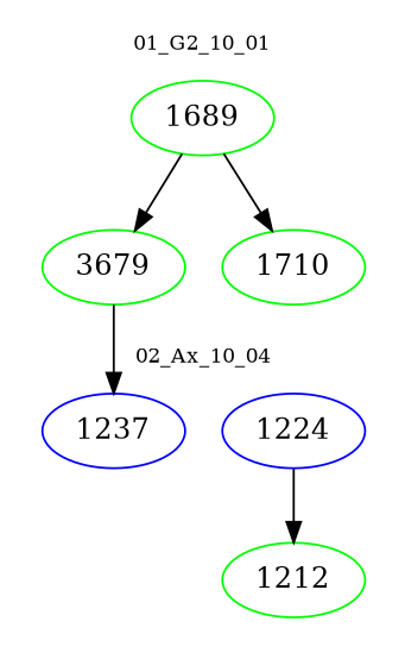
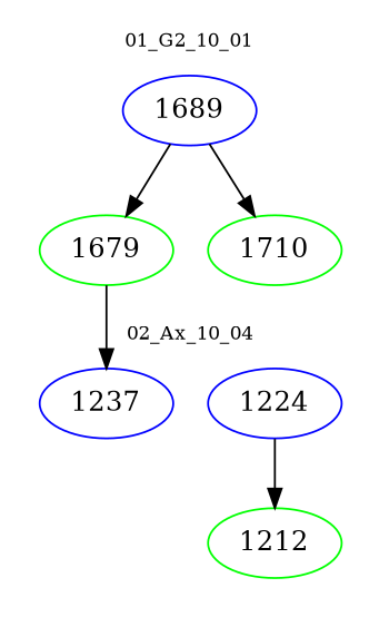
  digraph {
    node [color=blue]
    edge [color=black]
    n1 [label=1224]
    n2 [color=green label=1212]
    n3 [label=1237]
-   n4 [color=green label=1689]
-   n5 [color=green label=3679]
+   n4 [label=1689]
+   n5 [color=green label=1679]
    n6 [color=green label=1710]
    subgraph cluster_1 {
      color=white
      fontsize=10
      label="02_Ax_10_04"
      n1
      n2
      n3
    }
    subgraph cluster_2 {
      color=white
      fontsize=10
      label="01_G2_10_01"
      n4
      n5
      n6
    }
    n1 -> n2
    n4 -> n5
    n4 -> n6
    n5 -> n3
  }
